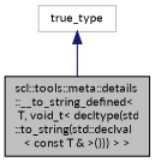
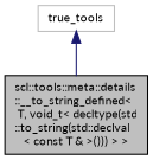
  digraph {
    fontname=Lato
    node [fontname=Lato fontsize=10 shape=record style=filled]
    n1 [color=black fillcolor=grey75 fontcolor=black height=0.2 label="scl::tools::meta::details\l::__to_string_defined\<\l T, void_t\< decltype(std\l::to_string(std::declval\l\< const T & \>())) \> \>" width=0.4]
-   n2 [color=grey75 fillcolor=white height=0.2 label=true_type width=0.4]
+   n2 [color=grey75 fillcolor=white height=0.2 label=true_tools width=0.4]
    n2 -> n1 [color=midnightblue dir=back fontname=Lato fontsize=10 labelfontname=Helvetica labelfontsize=10 style=solid]
  }
